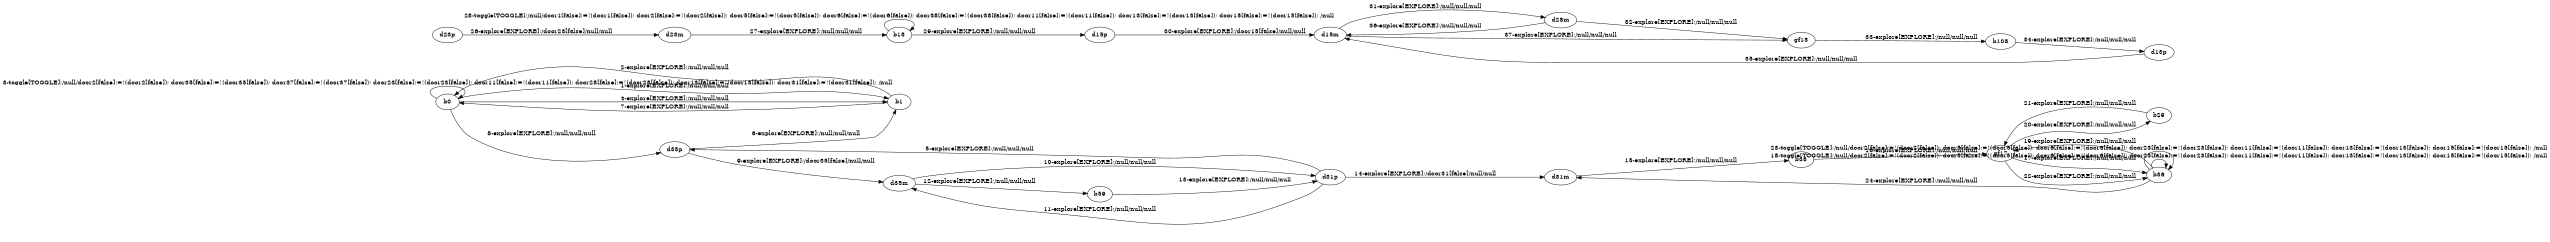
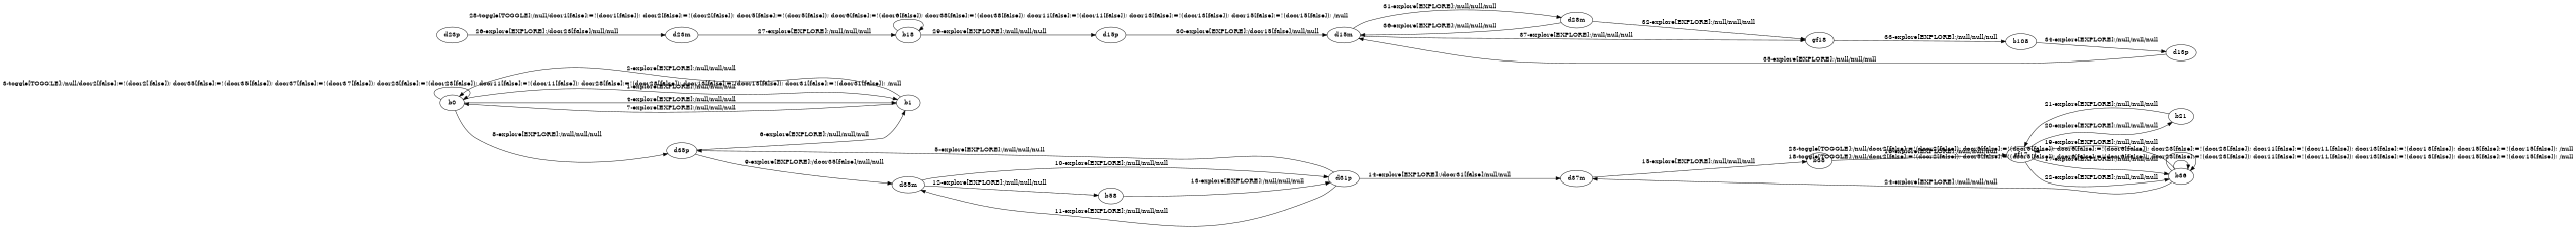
  digraph {
    fontname="DejaVu Serif"
    rankdir=LR
    node [fontname="DejaVu Serif"]
    edge [fontname="DejaVu Serif"]
    b0
    b1
    d35p
    d35m
    d31p
-   b58 [label=b59]
-   d31m
+   b58
+   d31m [label=d37m]
    n8 [label=b38]
    gf17
    d23p
    d23m
    n12 [label=b36]
-   b29
+   b29 [label=b21]
    b18
    d15p
    d15m
    d28m
    gf18
    b108
    d13p
    b0 -> b0 [label="3-toggle[TOGGLE];/null/door2[false]:=!(door2[false]); door35[false]:=!(door35[false]); door37[false]:=!(door37[false]); door23[false]:=!(door23[false]); door11[false]:=!(door11[false]); door28[false]:=!(door28[false]); door13[false]:=!(door13[false]); door31[false]:=!(door31[false]); /null"]
    b0 -> b1 [label="1-explore[EXPLORE];/null/null/null"]
    b0 -> b1 [label="4-explore[EXPLORE];/null/null/null"]
    b0 -> d35p [label="8-explore[EXPLORE];/null/null/null"]
    b1 -> b0 [label="2-explore[EXPLORE];/null/null/null"]
    b1 -> b0 [label="7-explore[EXPLORE];/null/null/null"]
    d35p -> b1 [label="6-explore[EXPLORE];/null/null/null"]
    d35p -> d35m [label="9-explore[EXPLORE];/door35[false]/null/null"]
    d35m -> d31p [label="10-explore[EXPLORE];/null/null/null"]
    d35m -> b58 [label="12-explore[EXPLORE];/null/null/null"]
    d31p -> d35p [label="5-explore[EXPLORE];/null/null/null"]
    d31p -> d35m [label="11-explore[EXPLORE];/null/null/null"]
    d31p -> d31m [label="14-explore[EXPLORE];/door31[false]/null/null"]
    b58 -> d31p [label="13-explore[EXPLORE];/null/null/null"]
    d31m -> n8 [label="15-explore[EXPLORE];/null/null/null"]
    n8 -> gf17 [label="16-explore[EXPLORE];/null/null/null"]
    gf17 -> n12 [label="17-explore[EXPLORE];/null/null/null"]
    gf17 -> n12 [label="22-explore[EXPLORE];/null/null/null"]
    gf17 -> b29 [label="20-explore[EXPLORE];/null/null/null"]
    d23p -> d23m [label="26-explore[EXPLORE];/door23[false]/null/null"]
    d23m -> b18 [label="27-explore[EXPLORE];/null/null/null"]
    n12 -> d31m [label="24-explore[EXPLORE];/null/null/null"]
    n12 -> gf17 [label="19-explore[EXPLORE];/null/null/null"]
    n12 -> n12 [label="18-toggle[TOGGLE];/null/door2[false]:=!(door2[false]); door5[false]:=!(door5[false]); door6[false]:=!(door6[false]); door23[false]:=!(door23[false]); door11[false]:=!(door11[false]); door13[false]:=!(door13[false]); door15[false]:=!(door15[false]); /null"]
    n12 -> n12 [label="23-toggle[TOGGLE];/null/door2[false]:=!(door2[false]); door5[false]:=!(door5[false]); door6[false]:=!(door6[false]); door23[false]:=!(door23[false]); door11[false]:=!(door11[false]); door13[false]:=!(door13[false]); door15[false]:=!(door15[false]); /null"]
    b29 -> gf17 [label="21-explore[EXPLORE];/null/null/null"]
    b18 -> b18 [label="28-toggle[TOGGLE];/null/door1[false]:=!(door1[false]); door2[false]:=!(door2[false]); door5[false]:=!(door5[false]); door6[false]:=!(door6[false]); door38[false]:=!(door38[false]); door11[false]:=!(door11[false]); door13[false]:=!(door13[false]); door15[false]:=!(door15[false]); /null"]
    b18 -> d15p [label="29-explore[EXPLORE];/null/null/null"]
    d15p -> d15m [label="30-explore[EXPLORE];/door15[false]/null/null"]
    d15m -> d28m [label="31-explore[EXPLORE];/null/null/null"]
    d15m -> gf18 [label="37-explore[EXPLORE];/null/null/null"]
    d28m -> d15m [label="36-explore[EXPLORE];/null/null/null"]
    d28m -> gf18 [label="32-explore[EXPLORE];/null/null/null"]
    gf18 -> b108 [label="33-explore[EXPLORE];/null/null/null"]
    b108 -> d13p [label="34-explore[EXPLORE];/null/null/null"]
    d13p -> d15m [label="35-explore[EXPLORE];/null/null/null"]
  }
